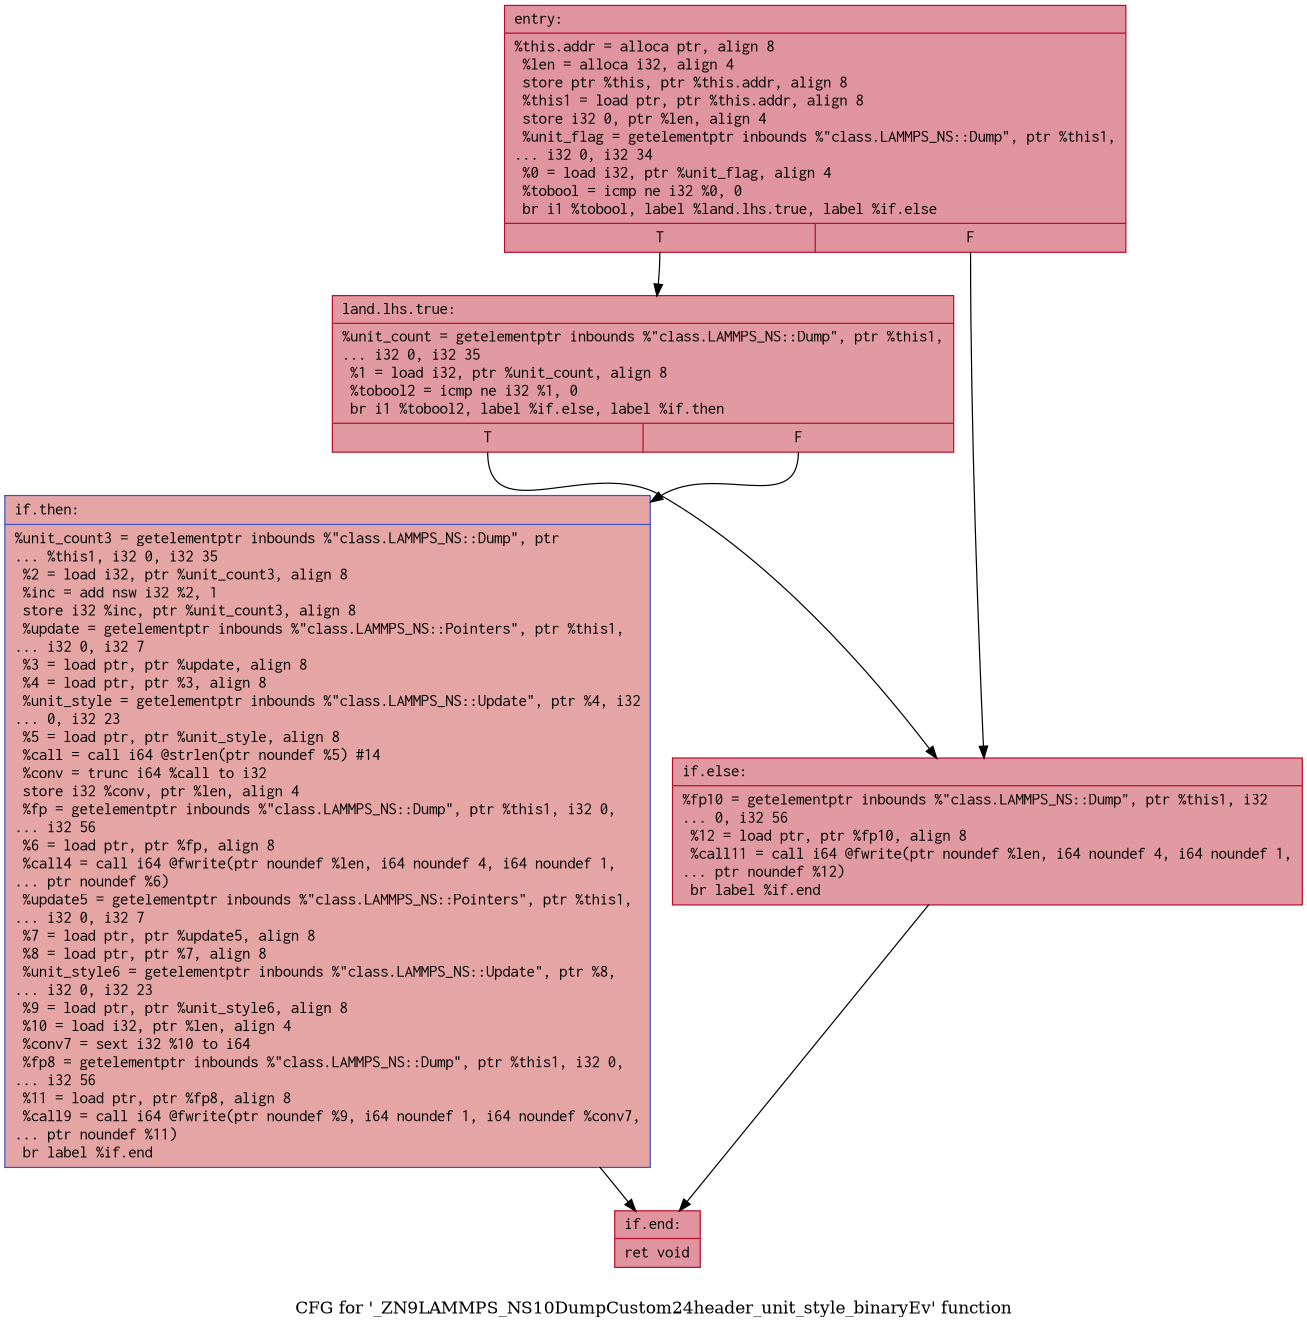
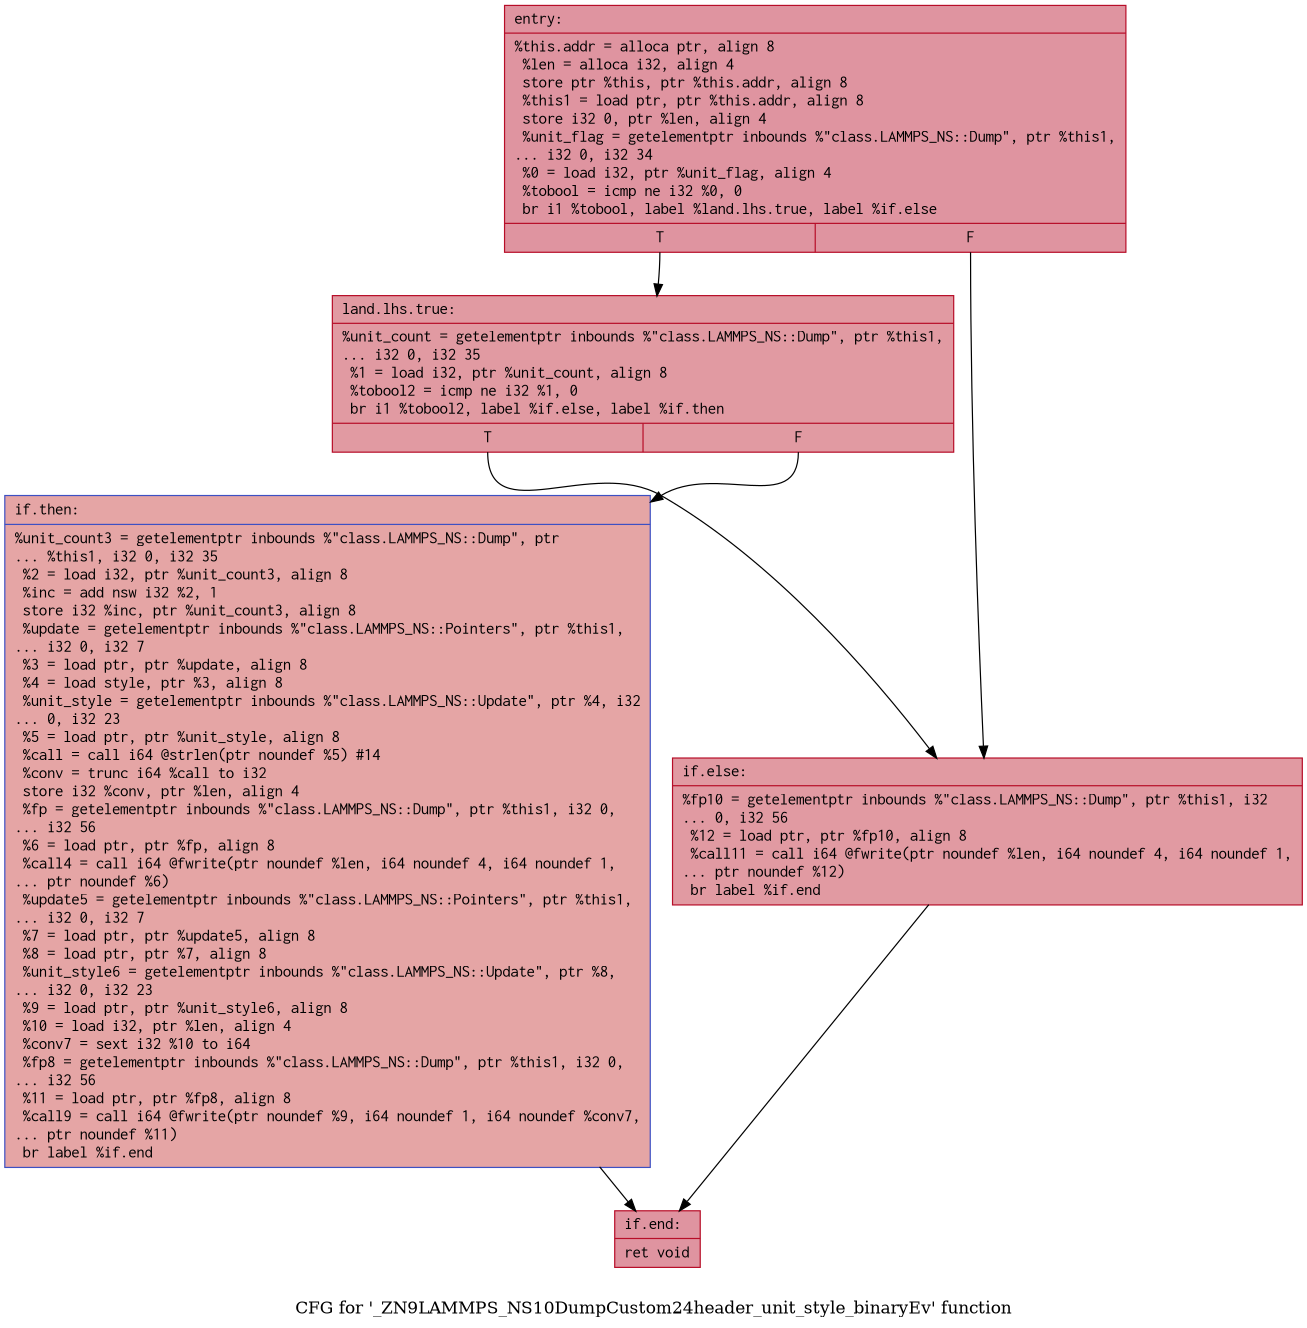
  digraph {
    label="CFG for '_ZN9LAMMPS_NS10DumpCustom24header_unit_style_binaryEv' function"
    node [color="#b70d28ff" fillcolor="#b70d2870" fontname=Courier shape=record style=filled]
    n1 [label="{entry:\l|  %this.addr = alloca ptr, align 8\l  %len = alloca i32, align 4\l  store ptr %this, ptr %this.addr, align 8\l  %this1 = load ptr, ptr %this.addr, align 8\l  store i32 0, ptr %len, align 4\l  %unit_flag = getelementptr inbounds %\"class.LAMMPS_NS::Dump\", ptr %this1,\l... i32 0, i32 34\l  %0 = load i32, ptr %unit_flag, align 4\l  %tobool = icmp ne i32 %0, 0\l  br i1 %tobool, label %land.lhs.true, label %if.else\l|{<s0>T|<s1>F}}"]
    n2 [fillcolor="#bb1b2c70" label="{land.lhs.true:\l|  %unit_count = getelementptr inbounds %\"class.LAMMPS_NS::Dump\", ptr %this1,\l... i32 0, i32 35\l  %1 = load i32, ptr %unit_count, align 8\l  %tobool2 = icmp ne i32 %1, 0\l  br i1 %tobool2, label %if.else, label %if.then\l|{<s0>T|<s1>F}}"]
    n3 [fillcolor="#bb1b2c70" label="{if.else:\l|  %fp10 = getelementptr inbounds %\"class.LAMMPS_NS::Dump\", ptr %this1, i32\l... 0, i32 56\l  %12 = load ptr, ptr %fp10, align 8\l  %call11 = call i64 @fwrite(ptr noundef %len, i64 noundef 4, i64 noundef 1,\l... ptr noundef %12)\l  br label %if.end\l}"]
-   n4 [color="#3d50c3ff" fillcolor="#c5333470" label="{if.then:\l|  %unit_count3 = getelementptr inbounds %\"class.LAMMPS_NS::Dump\", ptr\l... %this1, i32 0, i32 35\l  %2 = load i32, ptr %unit_count3, align 8\l  %inc = add nsw i32 %2, 1\l  store i32 %inc, ptr %unit_count3, align 8\l  %update = getelementptr inbounds %\"class.LAMMPS_NS::Pointers\", ptr %this1,\l... i32 0, i32 7\l  %3 = load ptr, ptr %update, align 8\l  %4 = load ptr, ptr %3, align 8\l  %unit_style = getelementptr inbounds %\"class.LAMMPS_NS::Update\", ptr %4, i32\l... 0, i32 23\l  %5 = load ptr, ptr %unit_style, align 8\l  %call = call i64 @strlen(ptr noundef %5) #14\l  %conv = trunc i64 %call to i32\l  store i32 %conv, ptr %len, align 4\l  %fp = getelementptr inbounds %\"class.LAMMPS_NS::Dump\", ptr %this1, i32 0,\l... i32 56\l  %6 = load ptr, ptr %fp, align 8\l  %call4 = call i64 @fwrite(ptr noundef %len, i64 noundef 4, i64 noundef 1,\l... ptr noundef %6)\l  %update5 = getelementptr inbounds %\"class.LAMMPS_NS::Pointers\", ptr %this1,\l... i32 0, i32 7\l  %7 = load ptr, ptr %update5, align 8\l  %8 = load ptr, ptr %7, align 8\l  %unit_style6 = getelementptr inbounds %\"class.LAMMPS_NS::Update\", ptr %8,\l... i32 0, i32 23\l  %9 = load ptr, ptr %unit_style6, align 8\l  %10 = load i32, ptr %len, align 4\l  %conv7 = sext i32 %10 to i64\l  %fp8 = getelementptr inbounds %\"class.LAMMPS_NS::Dump\", ptr %this1, i32 0,\l... i32 56\l  %11 = load ptr, ptr %fp8, align 8\l  %call9 = call i64 @fwrite(ptr noundef %9, i64 noundef 1, i64 noundef %conv7,\l... ptr noundef %11)\l  br label %if.end\l}"]
+   n4 [color="#3d50c3ff" fillcolor="#c5333470" label="{if.then:\l|  %unit_count3 = getelementptr inbounds %\"class.LAMMPS_NS::Dump\", ptr\l... %this1, i32 0, i32 35\l  %2 = load i32, ptr %unit_count3, align 8\l  %inc = add nsw i32 %2, 1\l  store i32 %inc, ptr %unit_count3, align 8\l  %update = getelementptr inbounds %\"class.LAMMPS_NS::Pointers\", ptr %this1,\l... i32 0, i32 7\l  %3 = load ptr, ptr %update, align 8\l  %4 = load style, ptr %3, align 8\l  %unit_style = getelementptr inbounds %\"class.LAMMPS_NS::Update\", ptr %4, i32\l... 0, i32 23\l  %5 = load ptr, ptr %unit_style, align 8\l  %call = call i64 @strlen(ptr noundef %5) #14\l  %conv = trunc i64 %call to i32\l  store i32 %conv, ptr %len, align 4\l  %fp = getelementptr inbounds %\"class.LAMMPS_NS::Dump\", ptr %this1, i32 0,\l... i32 56\l  %6 = load ptr, ptr %fp, align 8\l  %call4 = call i64 @fwrite(ptr noundef %len, i64 noundef 4, i64 noundef 1,\l... ptr noundef %6)\l  %update5 = getelementptr inbounds %\"class.LAMMPS_NS::Pointers\", ptr %this1,\l... i32 0, i32 7\l  %7 = load ptr, ptr %update5, align 8\l  %8 = load ptr, ptr %7, align 8\l  %unit_style6 = getelementptr inbounds %\"class.LAMMPS_NS::Update\", ptr %8,\l... i32 0, i32 23\l  %9 = load ptr, ptr %unit_style6, align 8\l  %10 = load i32, ptr %len, align 4\l  %conv7 = sext i32 %10 to i64\l  %fp8 = getelementptr inbounds %\"class.LAMMPS_NS::Dump\", ptr %this1, i32 0,\l... i32 56\l  %11 = load ptr, ptr %fp8, align 8\l  %call9 = call i64 @fwrite(ptr noundef %9, i64 noundef 1, i64 noundef %conv7,\l... ptr noundef %11)\l  br label %if.end\l}"]
    n5 [label="{if.end:\l|  ret void\l}"]
    n1 -> n2 [tailport=s0]
    n1 -> n3 [tailport=s1]
    n2 -> n3 [tailport=s0]
    n2 -> n4 [tailport=s1]
    n3 -> n5
    n4 -> n5
  }
